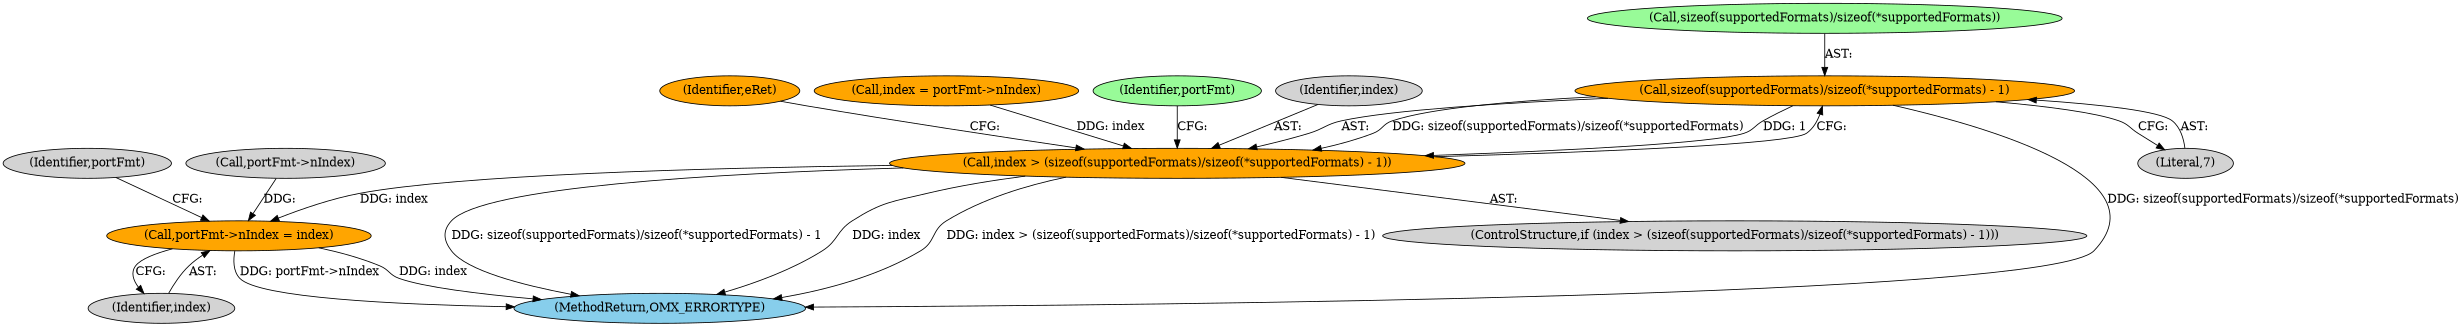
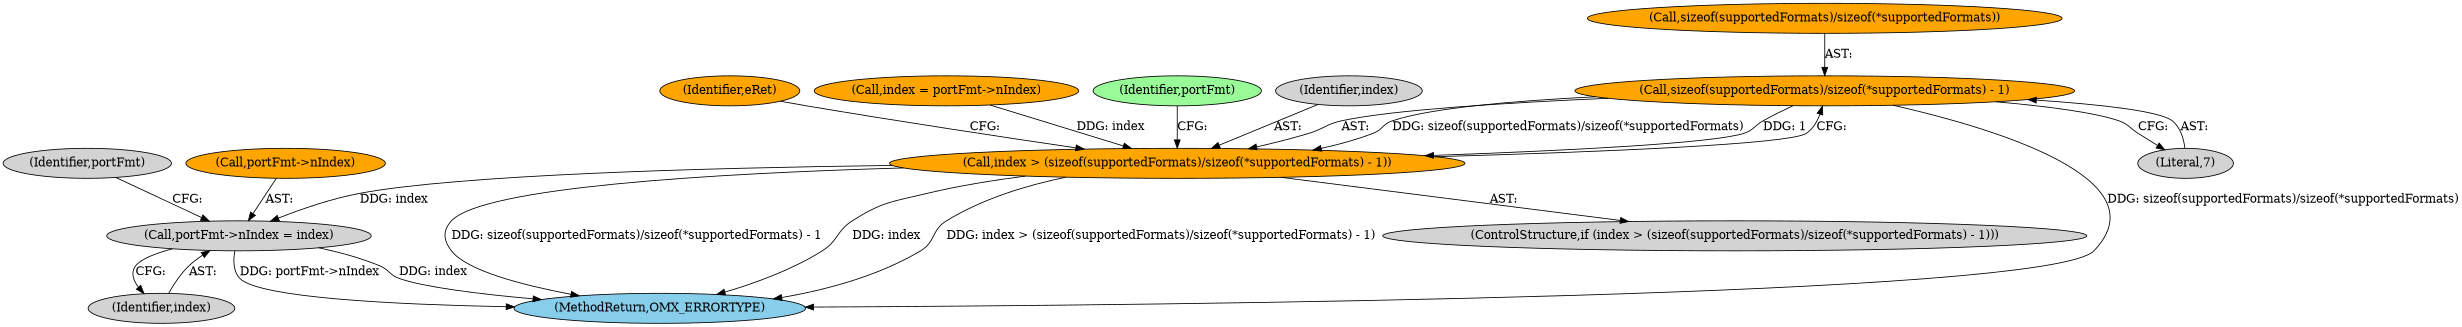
  digraph {
    node [fillcolor=lightgrey style=filled]
    n1 [fillcolor=orange label="(Call,sizeof(supportedFormats)/sizeof(*supportedFormats) - 1)"]
    n2 [fillcolor=orange label="(Call,index > (sizeof(supportedFormats)/sizeof(*supportedFormats) - 1))"]
    n3 [fillcolor=skyblue label="(MethodReturn,OMX_ERRORTYPE)"]
    n4 [label="(Literal,7)"]
-   n5 [fillcolor=orange label="(Call,portFmt->nIndex = index)"]
+   n5 [label="(Call,portFmt->nIndex = index)"]
    n6 [label="(ControlStructure,if (index > (sizeof(supportedFormats)/sizeof(*supportedFormats) - 1)))"]
    n7 [label="(Identifier,index)"]
    n8 [fillcolor=orange label="(Identifier,eRet)"]
-   n9 [fillcolor=palegreen label="(Call,sizeof(supportedFormats)/sizeof(*supportedFormats))"]
+   n9 [fillcolor=orange label="(Call,sizeof(supportedFormats)/sizeof(*supportedFormats))"]
    n10 [fillcolor=orange label="(Call,index = portFmt->nIndex)"]
    n11 [fillcolor=palegreen label="(Identifier,portFmt)"]
    n12 [label="(Identifier,portFmt)"]
-   n13 [label="(Call,portFmt->nIndex)"]
+   n13 [fillcolor=orange label="(Call,portFmt->nIndex)"]
    n14 [label="(Identifier,index)"]
    n1 -> n2 [label="AST: "]
    n1 -> n2 [label="DDG: sizeof(supportedFormats)/sizeof(*supportedFormats)"]
    n1 -> n2 [label="DDG: 1"]
    n1 -> n3 [label="DDG: sizeof(supportedFormats)/sizeof(*supportedFormats)"]
    n1 -> n4 [label="CFG: "]
    n2 -> n1 [label="CFG: "]
    n2 -> n3 [label="DDG: sizeof(supportedFormats)/sizeof(*supportedFormats) - 1"]
    n2 -> n3 [label="DDG: index"]
    n2 -> n3 [label="DDG: index > (sizeof(supportedFormats)/sizeof(*supportedFormats) - 1)"]
    n2 -> n5 [label="DDG: index"]
    n2 -> n6 [label="AST: "]
    n4 -> n1 [label="AST: "]
    n5 -> n3 [label="DDG: portFmt->nIndex"]
    n5 -> n3 [label="DDG: index"]
    n5 -> n7 [label="CFG: "]
    n7 -> n5 [label="AST: "]
    n8 -> n2 [label="CFG: "]
    n9 -> n1 [label="AST: "]
    n10 -> n2 [label="DDG: index"]
    n11 -> n2 [label="CFG: "]
    n12 -> n5 [label="CFG: "]
-   n13 -> n5 [label="DDG: "]
+   n13 -> n5 [label="AST: "]
    n14 -> n2 [label="AST: "]
  }
